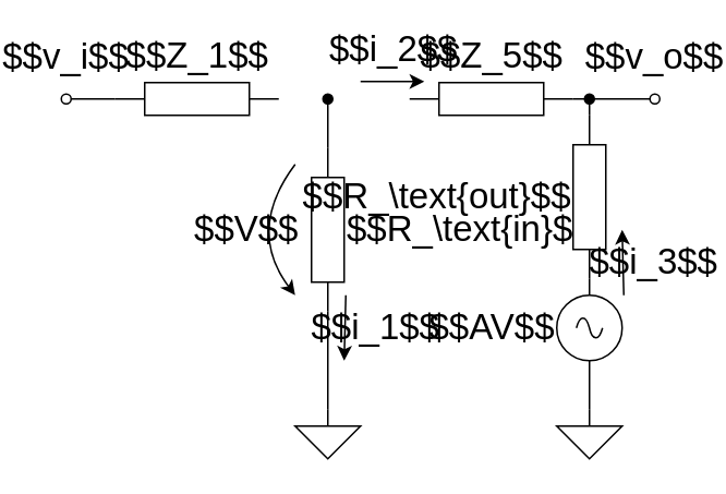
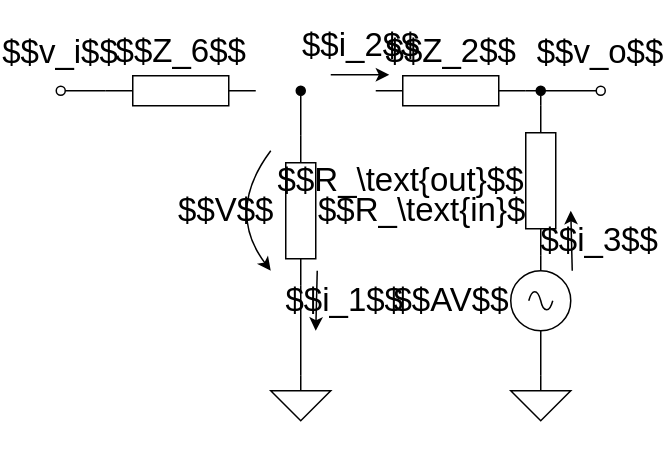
  <mxCell id="0" />
  <mxCell id="1" parent="0" />
  <mxCell id="2" value="" style="pointerEvents=1;verticalLabelPosition=bottom;shadow=0;dashed=0;align=center;html=1;verticalAlign=top;shape=mxgraph.electrical.signal_sources.signal_ground;" vertex="1" parent="1"><mxGeometry x="180" y="250" width="40" height="30" as="geometry" /></mxCell>
  <mxCell id="3" style="edgeStyle=orthogonalEdgeStyle;html=1;exitX=0;exitY=0.5;exitDx=0;exitDy=0;exitPerimeter=0;fontSize=22;endArrow=oval;endFill=1;" edge="1" parent="1" source="5"><mxGeometry relative="1" as="geometry"><mxPoint x="200" y="60" as="targetPoint" /></mxGeometry></mxCell>
  <mxCell id="4" style="edgeStyle=orthogonalEdgeStyle;rounded=0;html=1;exitX=1;exitY=0.5;exitDx=0;exitDy=0;exitPerimeter=0;entryX=0.5;entryY=0;entryDx=0;entryDy=0;entryPerimeter=0;fontSize=22;endArrow=none;endFill=0;" edge="1" parent="1" source="5" target="2"><mxGeometry relative="1" as="geometry" /></mxCell>
  <mxCell id="5" value="$$R_\text{in}$$" style="pointerEvents=1;verticalLabelPosition=middle;shadow=0;dashed=0;align=left;html=1;verticalAlign=middle;shape=mxgraph.electrical.resistors.resistor_1;direction=south;fontSize=22;labelPosition=right;" vertex="1" parent="1"><mxGeometry x="190" y="90" width="20" height="100" as="geometry" /></mxCell>
  <mxCell id="6" style="edgeStyle=orthogonalEdgeStyle;rounded=0;html=1;exitX=0;exitY=0.5;exitDx=0;exitDy=0;exitPerimeter=0;fontSize=22;endArrow=oval;endFill=0;" edge="1" parent="1" source="7"><mxGeometry relative="1" as="geometry"><mxPoint x="40" y="60" as="targetPoint" /></mxGeometry></mxCell>
- <mxCell id="7" value="$$Z_1$$" style="pointerEvents=1;verticalLabelPosition=top;shadow=0;dashed=0;align=center;html=1;verticalAlign=middle;shape=mxgraph.electrical.resistors.resistor_1;fontSize=22;labelPosition=center;spacingTop=0;spacingBottom=13;" vertex="1" parent="1"><mxGeometry x="70" y="50" width="100" height="20" as="geometry" /></mxCell>
+ <mxCell id="7" value="$$Z_6$$" style="pointerEvents=1;verticalLabelPosition=top;shadow=0;dashed=0;align=center;html=1;verticalAlign=middle;shape=mxgraph.electrical.resistors.resistor_1;fontSize=22;labelPosition=center;spacingTop=0;spacingBottom=13;" vertex="1" parent="1"><mxGeometry x="70" y="50" width="100" height="20" as="geometry" /></mxCell>
  <mxCell id="8" style="edgeStyle=orthogonalEdgeStyle;html=1;exitX=1;exitY=0.5;exitDx=0;exitDy=0;exitPerimeter=0;fontSize=22;endArrow=oval;endFill=0;" edge="1" parent="1" source="9"><mxGeometry relative="1" as="geometry"><mxPoint x="400" y="60" as="targetPoint" /></mxGeometry></mxCell>
- <mxCell id="9" value="$$Z_5$$" style="pointerEvents=1;verticalLabelPosition=top;shadow=0;dashed=0;align=center;html=1;verticalAlign=middle;shape=mxgraph.electrical.resistors.resistor_1;fontSize=22;labelPosition=center;spacingTop=0;spacingBottom=13;" vertex="1" parent="1"><mxGeometry x="250" y="50" width="100" height="20" as="geometry" /></mxCell>
+ <mxCell id="9" value="$$Z_2$$" style="pointerEvents=1;verticalLabelPosition=top;shadow=0;dashed=0;align=center;html=1;verticalAlign=middle;shape=mxgraph.electrical.resistors.resistor_1;fontSize=22;labelPosition=center;spacingTop=0;spacingBottom=13;" vertex="1" parent="1"><mxGeometry x="250" y="50" width="100" height="20" as="geometry" /></mxCell>
  <mxCell id="10" style="edgeStyle=orthogonalEdgeStyle;html=1;exitX=0;exitY=0.5;exitDx=0;exitDy=0;exitPerimeter=0;fontSize=22;endArrow=oval;endFill=1;" edge="1" parent="1" source="12"><mxGeometry relative="1" as="geometry"><mxPoint x="360" y="60" as="targetPoint" /></mxGeometry></mxCell>
  <mxCell id="11" style="edgeStyle=orthogonalEdgeStyle;rounded=0;html=1;exitX=1;exitY=0.5;exitDx=0;exitDy=0;exitPerimeter=0;entryX=0.5;entryY=0;entryDx=0;entryDy=0;entryPerimeter=0;fontSize=22;endArrow=none;endFill=0;" edge="1" parent="1" source="12" target="13"><mxGeometry relative="1" as="geometry" /></mxCell>
  <mxCell id="12" value="$$R_\text{out}$$" style="pointerEvents=1;verticalLabelPosition=middle;shadow=0;dashed=0;align=right;html=1;verticalAlign=middle;shape=mxgraph.electrical.resistors.resistor_1;direction=south;fontSize=22;labelPosition=left;" vertex="1" parent="1"><mxGeometry x="350" y="70" width="20" height="100" as="geometry" /></mxCell>
  <mxCell id="13" value="$$AV$$" style="pointerEvents=1;verticalLabelPosition=middle;shadow=0;dashed=0;align=right;html=1;verticalAlign=middle;shape=mxgraph.electrical.signal_sources.source;aspect=fixed;points=[[0.5,0,0],[1,0.5,0],[0.5,1,0],[0,0.5,0]];elSignalType=ac;fontSize=22;labelPosition=left;" vertex="1" parent="1"><mxGeometry x="340" y="180" width="40" height="40" as="geometry" /></mxCell>
  <mxCell id="14" value="$$i_1$$" style="endArrow=classic;html=1;rounded=0;fontSize=22;labelBackgroundColor=none;labelPosition=center;verticalLabelPosition=bottom;align=center;verticalAlign=middle;" edge="1" parent="1"><mxGeometry x="-0.024" y="19" width="50" height="50" relative="1" as="geometry"><mxPoint x="211" y="180" as="sourcePoint" /><mxPoint x="210" y="220" as="targetPoint" /><mxPoint as="offset" /></mxGeometry></mxCell>
  <mxCell id="15" value="$$i_2$$" style="endArrow=classic;html=1;rounded=0;fontSize=22;labelBackgroundColor=none;labelPosition=center;verticalLabelPosition=bottom;align=center;verticalAlign=middle;" edge="1" parent="1"><mxGeometry x="0.026" y="19" width="50" height="50" relative="1" as="geometry"><mxPoint x="220" y="49.33" as="sourcePoint" /><mxPoint x="259" y="49.33" as="targetPoint" /><mxPoint as="offset" /></mxGeometry></mxCell>
  <mxCell id="16" value="$$i_3$$" style="endArrow=classic;html=1;rounded=0;fontSize=22;labelBackgroundColor=none;labelPosition=center;verticalLabelPosition=bottom;align=center;verticalAlign=middle;" edge="1" parent="1"><mxGeometry x="-0.024" y="-19" width="50" height="50" relative="1" as="geometry"><mxPoint x="381" y="180" as="sourcePoint" /><mxPoint x="380" y="140" as="targetPoint" /><mxPoint as="offset" /></mxGeometry></mxCell>
  <mxCell id="17" value="$$V$$" style="endArrow=classic;html=1;fontSize=22;labelBackgroundColor=none;labelPosition=center;verticalLabelPosition=bottom;align=center;verticalAlign=middle;curved=1;" edge="1" parent="1"><mxGeometry width="50" height="50" relative="1" as="geometry"><mxPoint x="180" y="100" as="sourcePoint" /><mxPoint x="180" y="180" as="targetPoint" /><mxPoint as="offset" /><Array as="points"><mxPoint x="150" y="140" /></Array></mxGeometry></mxCell>
  <mxCell id="18" style="edgeStyle=orthogonalEdgeStyle;curved=1;html=1;exitX=0.5;exitY=0;exitDx=0;exitDy=0;exitPerimeter=0;entryX=0.5;entryY=1;entryDx=0;entryDy=0;entryPerimeter=0;labelBackgroundColor=none;fontSize=22;endArrow=none;endFill=0;" edge="1" parent="1" source="19" target="13"><mxGeometry relative="1" as="geometry" /></mxCell>
  <mxCell id="19" value="" style="pointerEvents=1;verticalLabelPosition=bottom;shadow=0;dashed=0;align=center;html=1;verticalAlign=top;shape=mxgraph.electrical.signal_sources.signal_ground;fontSize=22;" vertex="1" parent="1"><mxGeometry x="340" y="250" width="40" height="30" as="geometry" /></mxCell>
  <mxCell id="20" value="$$v_i$$" style="text;html=1;strokeColor=none;fillColor=none;align=center;verticalAlign=middle;whiteSpace=wrap;rounded=0;fontSize=22;" vertex="1" parent="1"><mxGeometry x="20" y="20" width="40" height="30" as="geometry" /></mxCell>
  <mxCell id="21" value="$$v_o$$" style="text;html=1;strokeColor=none;fillColor=none;align=center;verticalAlign=middle;whiteSpace=wrap;rounded=0;fontSize=22;" vertex="1" parent="1"><mxGeometry x="380" y="20" width="40" height="30" as="geometry" /></mxCell>
